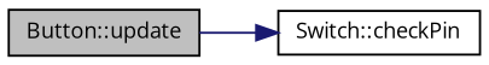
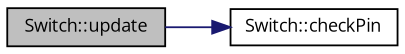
  digraph {
    rankdir=LR
    fontname="Open Sans"
    node [color=black fontname="Open Sans" fontsize=10 shape=record style=filled]
-   n1 [fillcolor=grey75 fontcolor=black height=0.2 label="Button::update" width=0.4]
+   n1 [fillcolor=grey75 fontcolor=black height=0.2 label="Switch::update" width=0.4]
    n2 [fillcolor=white height=0.2 label="Switch::checkPin" width=0.4]
    n1 -> n2 [color=midnightblue fontname="Open Sans" fontsize=10 labelfontname=Helvetica labelfontsize=10 style=solid]
  }
